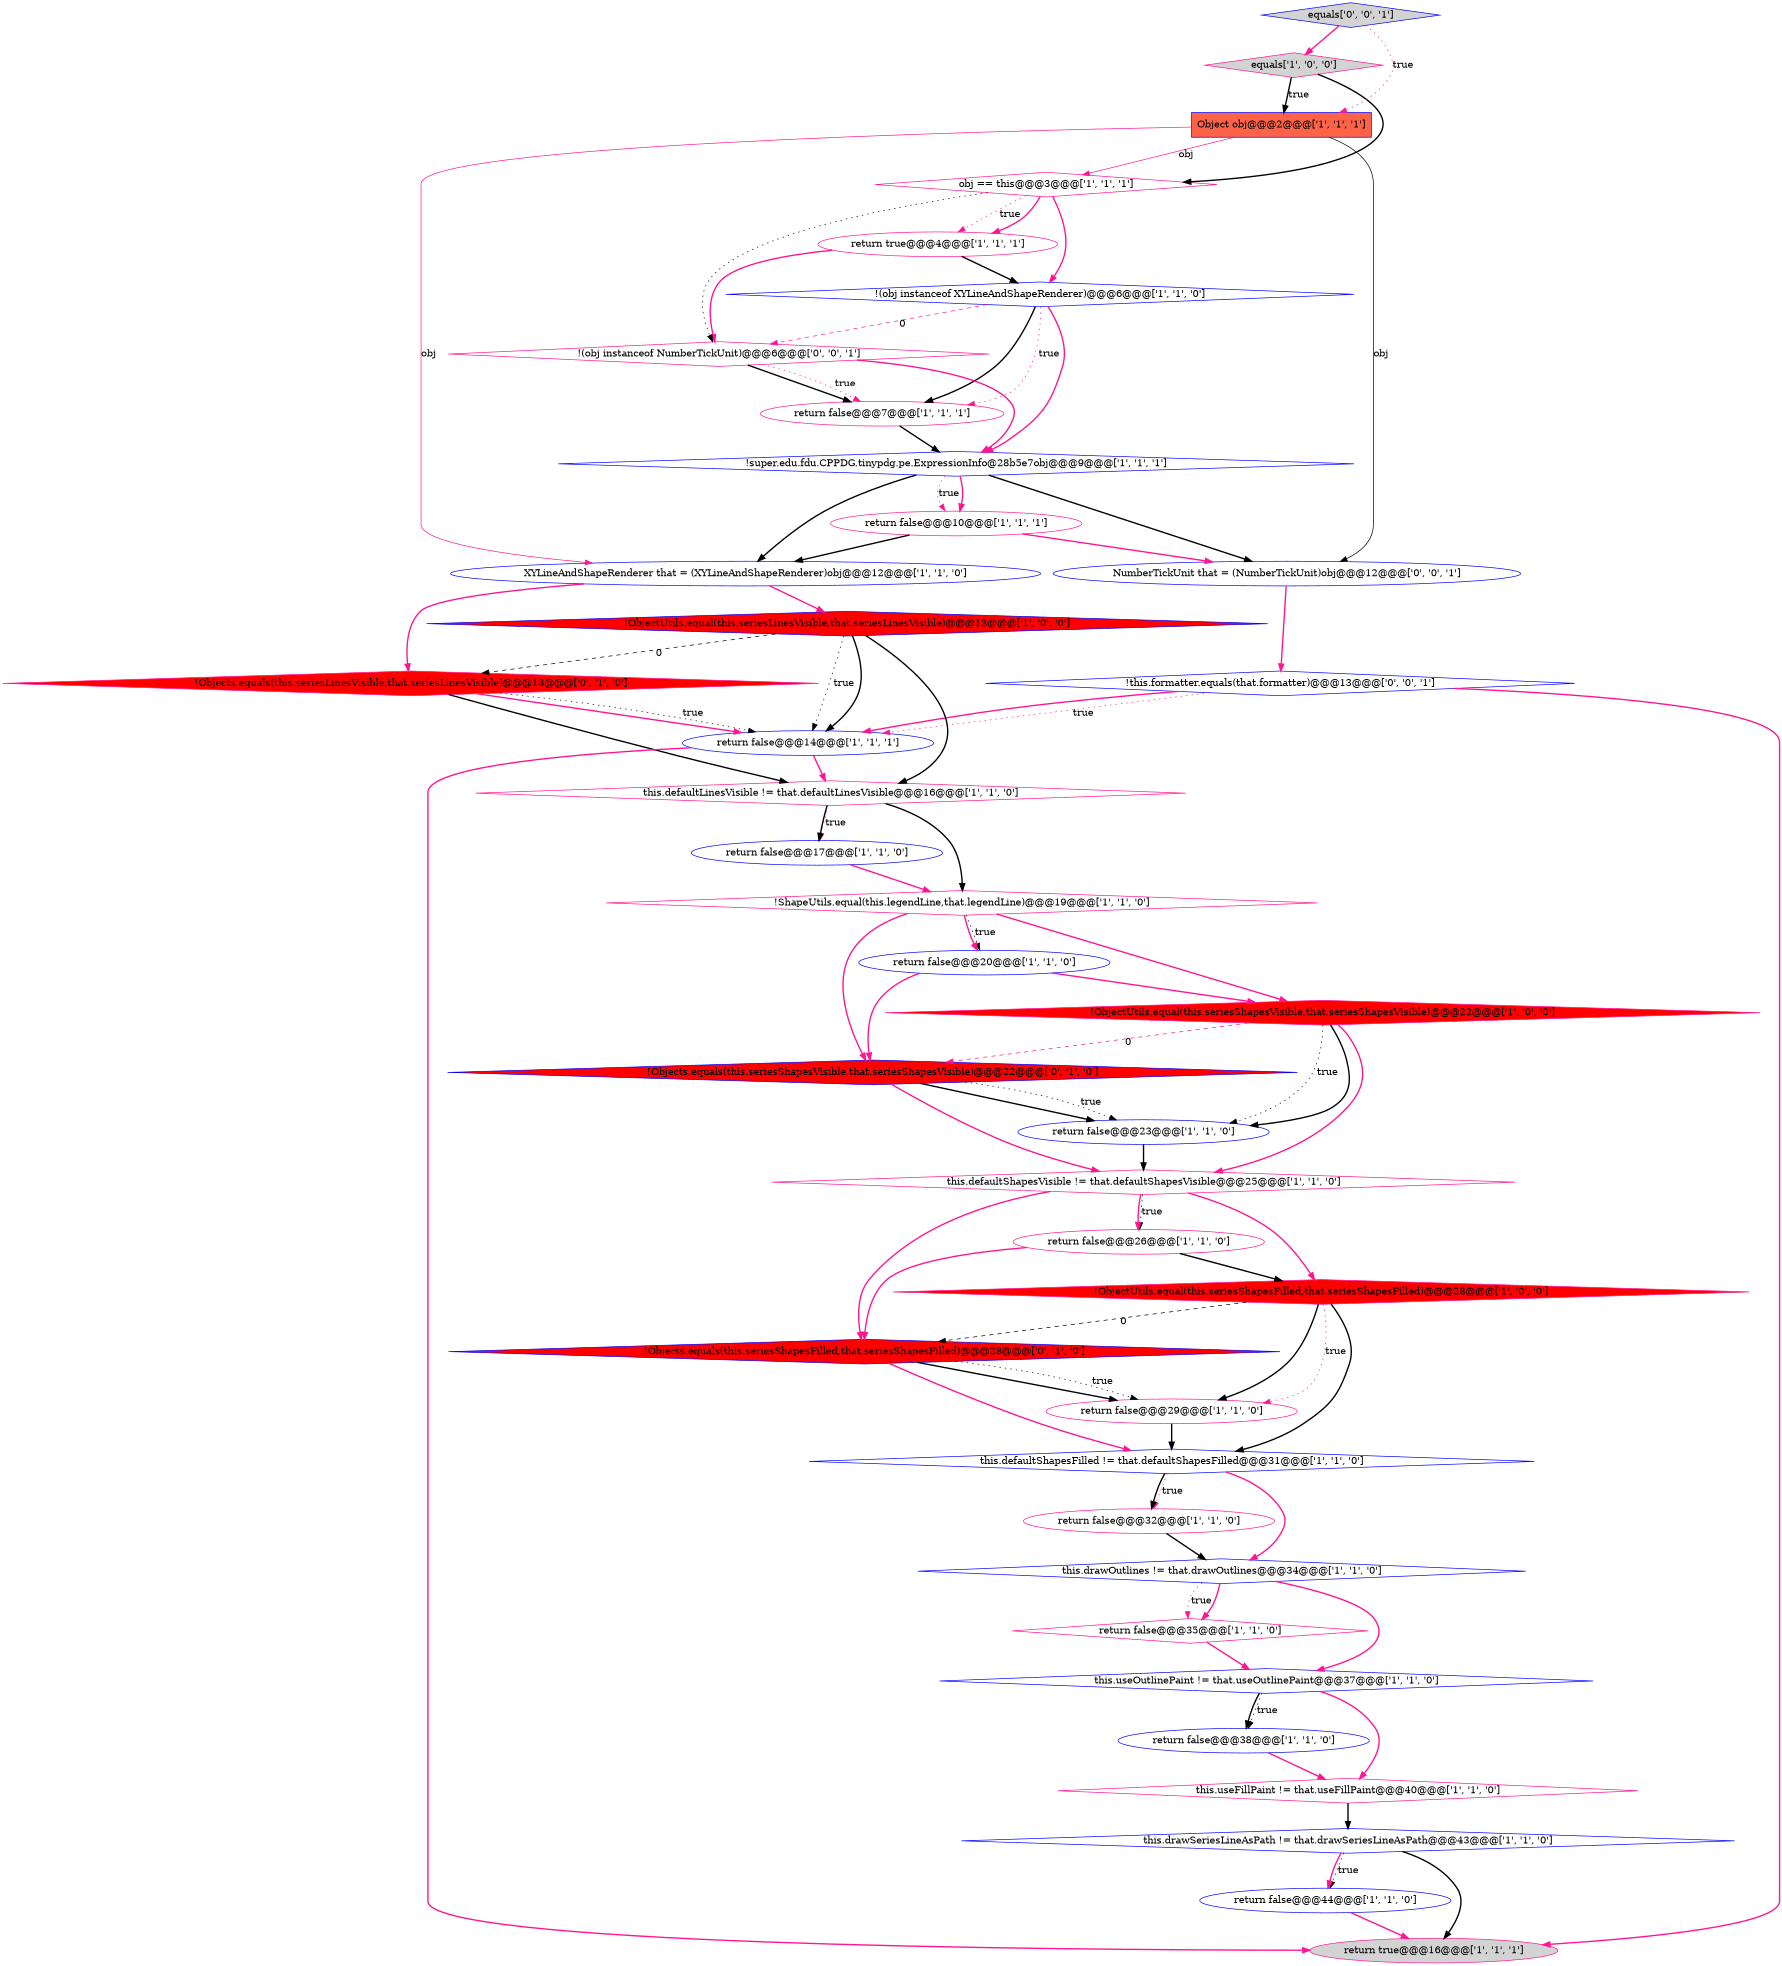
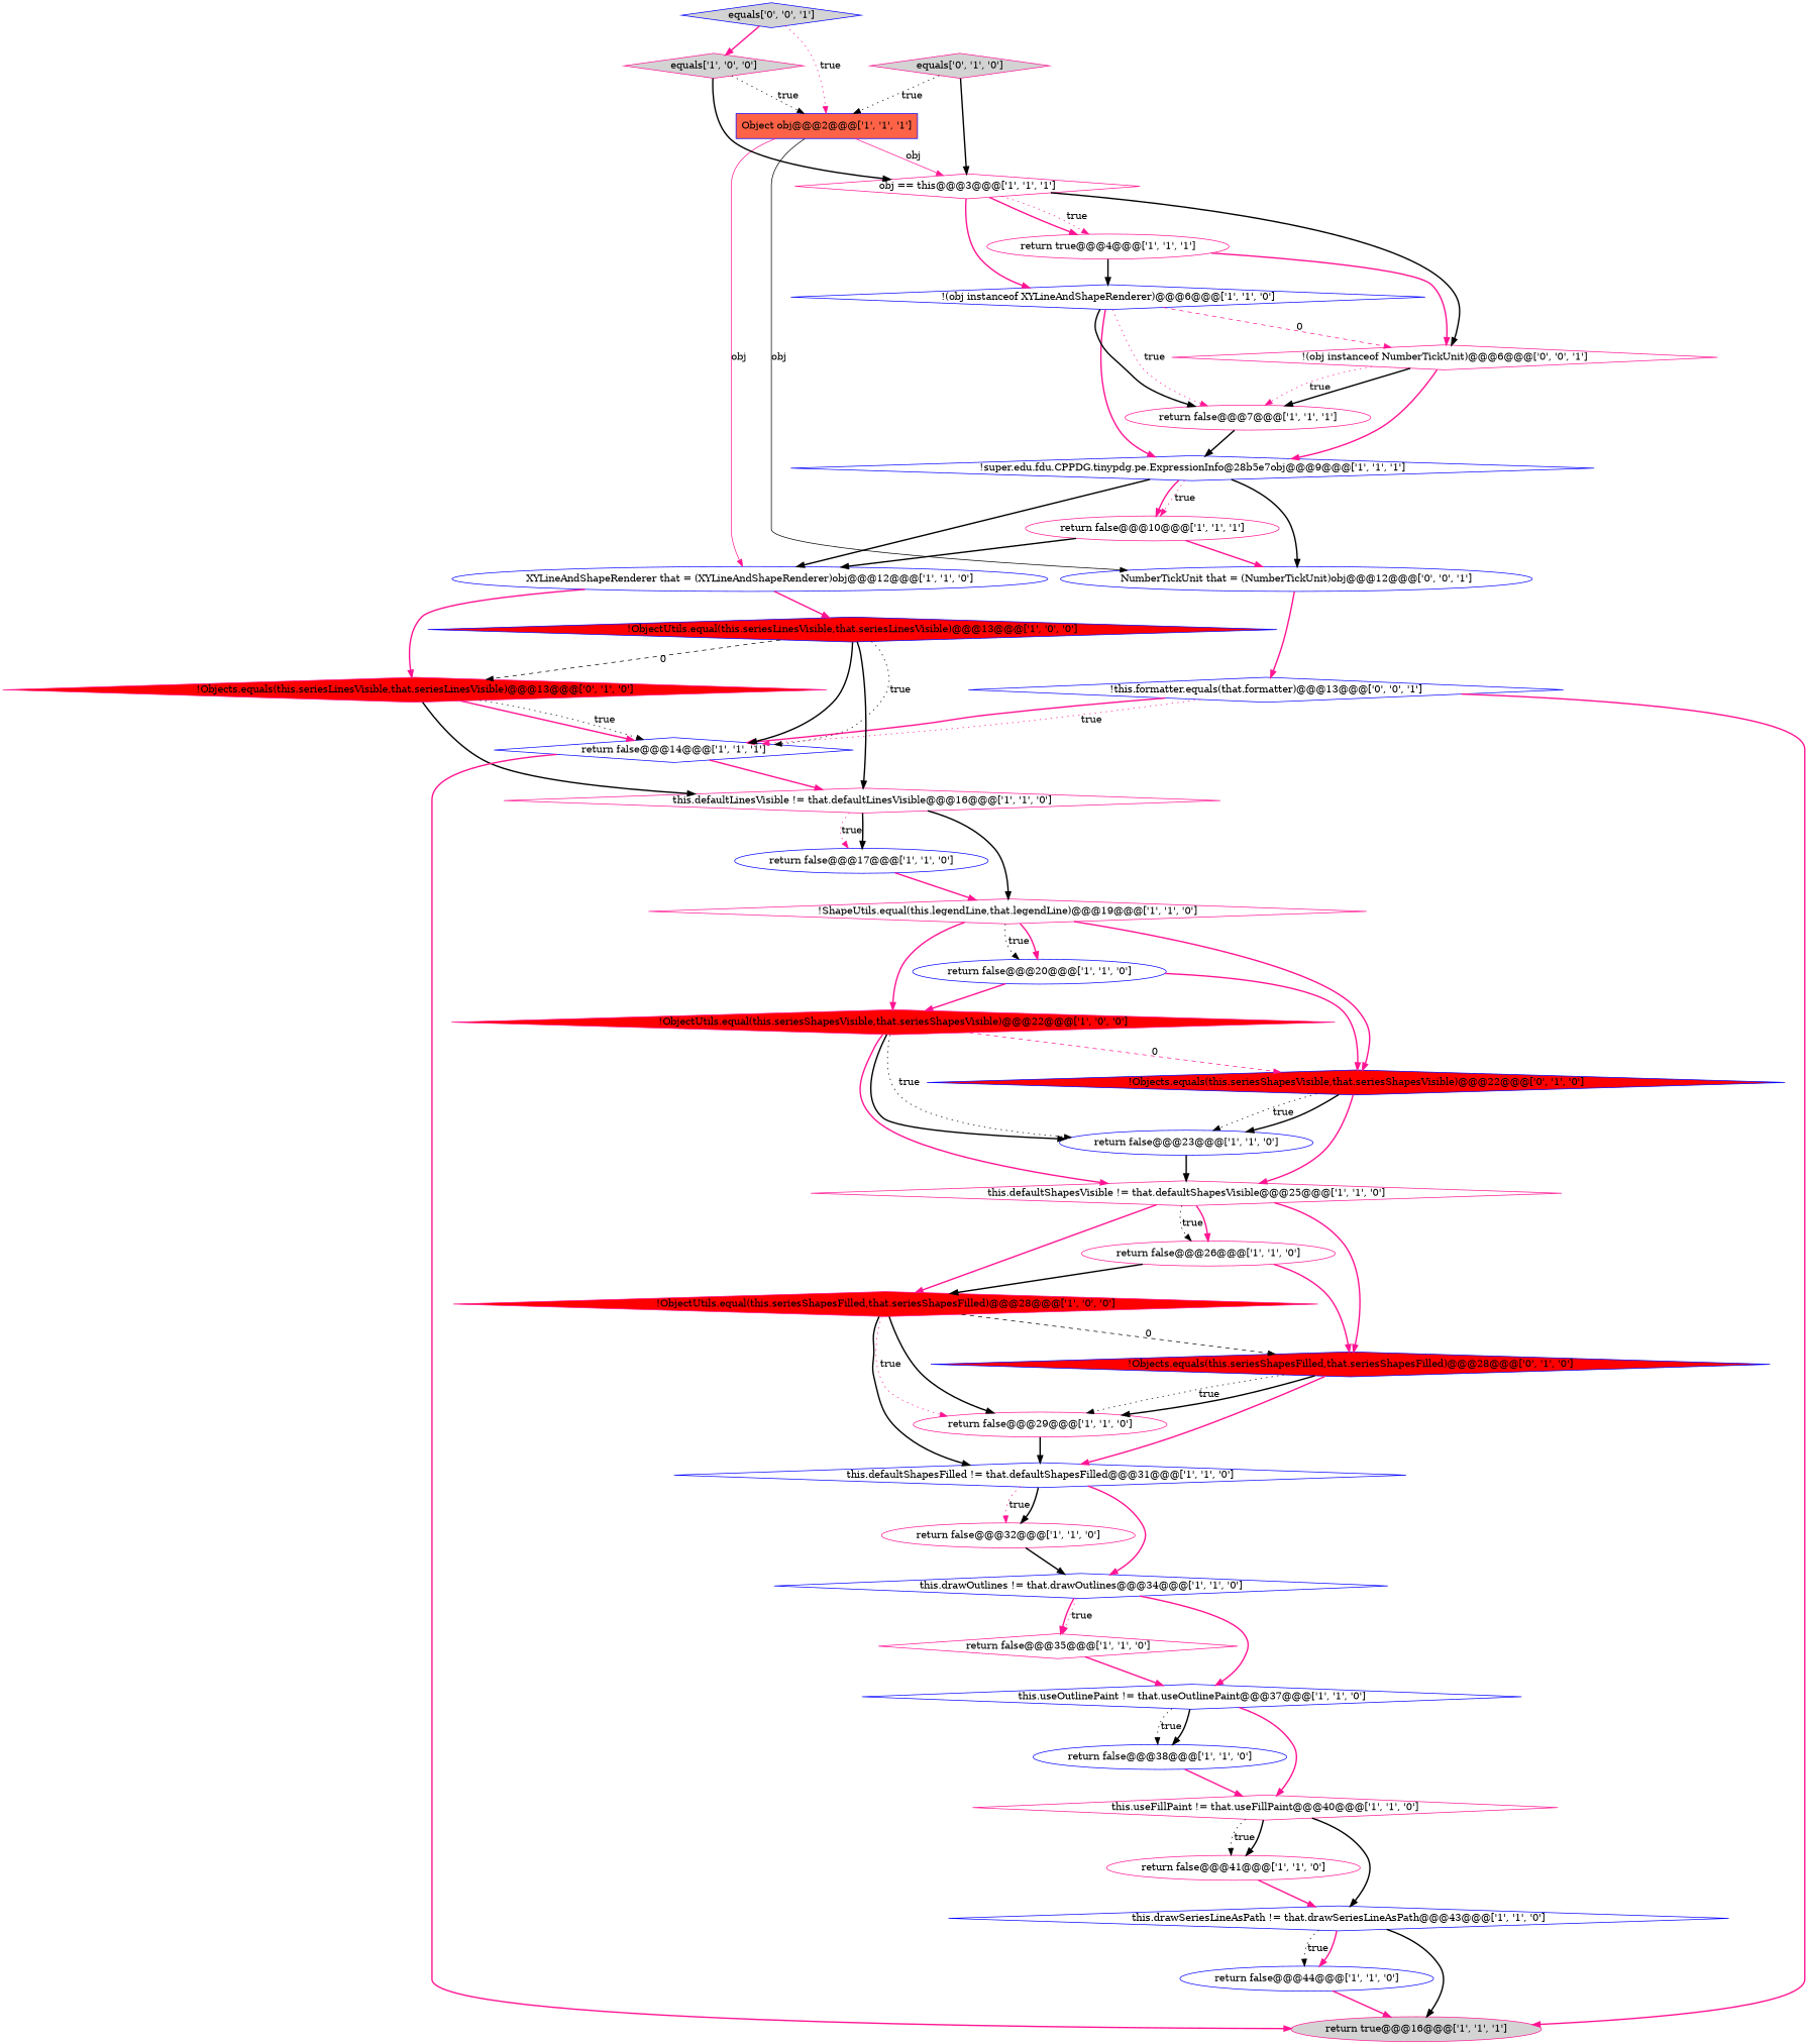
  digraph {
    node [color=deeppink fillcolor=white shape=diamond style=filled]
    edge [color=deeppink style=bold]
    n1 [label="return false@@@35@@@['1', '1', '0']"]
    n2 [color=blue label="this.useOutlinePaint != that.useOutlinePaint@@@37@@@['1', '1', '0']"]
    n3 [label="this.useFillPaint != that.useFillPaint@@@40@@@['1', '1', '0']"]
    n4 [color=blue label="return false@@@38@@@['1', '1', '0']" shape=ellipse]
    n5 [fillcolor=red label="!ObjectUtils.equal(this.seriesShapesVisible,that.seriesShapesVisible)@@@22@@@['1', '0', '0']"]
    n6 [color=blue fillcolor=red label="!Objects.equals(this.seriesShapesVisible,that.seriesShapesVisible)@@@22@@@['0', '1', '0']"]
    n7 [label="this.defaultShapesVisible != that.defaultShapesVisible@@@25@@@['1', '1', '0']"]
    n8 [color=blue label="return false@@@23@@@['1', '1', '0']" shape=ellipse]
    n9 [label="return false@@@26@@@['1', '1', '0']" shape=ellipse]
    n10 [fillcolor=red label="!ObjectUtils.equal(this.seriesShapesFilled,that.seriesShapesFilled)@@@28@@@['1', '0', '0']"]
    n11 [color=blue fillcolor=red label="!Objects.equals(this.seriesShapesFilled,that.seriesShapesFilled)@@@28@@@['0', '1', '0']"]
+   n12 [label="return false@@@41@@@['1', '1', '0']" shape=ellipse]
    n13 [color=blue label="this.drawSeriesLineAsPath != that.drawSeriesLineAsPath@@@43@@@['1', '1', '0']"]
    n14 [label="return false@@@29@@@['1', '1', '0']" shape=ellipse]
    n15 [color=blue label="this.defaultShapesFilled != that.defaultShapesFilled@@@31@@@['1', '1', '0']"]
    n16 [fillcolor=lightgray label="return true@@@16@@@['1', '1', '1']" shape=ellipse]
    n17 [color=blue label="return false@@@44@@@['1', '1', '0']" shape=ellipse]
    n18 [label="return true@@@4@@@['1', '1', '1']" shape=ellipse]
    n19 [color=blue label="!(obj instanceof XYLineAndShapeRenderer)@@@6@@@['1', '1', '0']"]
    n20 [label="!(obj instanceof NumberTickUnit)@@@6@@@['0', '0', '1']"]
    n21 [color=blue label="!super.edu.fdu.CPPDG.tinypdg.pe.ExpressionInfo@28b5e7obj@@@9@@@['1', '1', '1']"]
    n22 [label="return false@@@7@@@['1', '1', '1']" shape=ellipse]
    n23 [label="return false@@@10@@@['1', '1', '1']" shape=ellipse]
    n24 [color=blue label="NumberTickUnit that = (NumberTickUnit)obj@@@12@@@['0', '0', '1']" shape=ellipse]
    n25 [color=blue label="XYLineAndShapeRenderer that = (XYLineAndShapeRenderer)obj@@@12@@@['1', '1', '0']" shape=ellipse]
    n26 [label="this.defaultLinesVisible != that.defaultLinesVisible@@@16@@@['1', '1', '0']"]
    n27 [label="!ShapeUtils.equal(this.legendLine,that.legendLine)@@@19@@@['1', '1', '0']"]
    n28 [color=blue label="return false@@@17@@@['1', '1', '0']" shape=ellipse]
    n29 [color=blue label="return false@@@20@@@['1', '1', '0']" shape=ellipse]
+   n30 [fillcolor=lightgray label="equals['0', '1', '0']"]
    n31 [label="obj == this@@@3@@@['1', '1', '1']"]
    n32 [color=blue fillcolor=tomato label="Object obj@@@2@@@['1', '1', '1']" shape=box]
    n33 [color=blue label="this.drawOutlines != that.drawOutlines@@@34@@@['1', '1', '0']"]
    n34 [color=blue label="!this.formatter.equals(that.formatter)@@@13@@@['0', '0', '1']"]
    n35 [fillcolor=red label="!Objects.equals(this.seriesLinesVisible,that.seriesLinesVisible)@@@13@@@['0', '1', '0']"]
    n36 [color=blue fillcolor=red label="!ObjectUtils.equal(this.seriesLinesVisible,that.seriesLinesVisible)@@@13@@@['1', '0', '0']"]
-   n37 [color=blue label="return false@@@14@@@['1', '1', '1']" shape=ellipse]
+   n37 [color=blue label="return false@@@14@@@['1', '1', '1']"]
    n38 [label="return false@@@32@@@['1', '1', '0']" shape=ellipse]
    n39 [fillcolor=lightgray label="equals['1', '0', '0']"]
    n40 [color=blue fillcolor=lightgray label="equals['0', '0', '1']"]
    n1 -> n2
    n2 -> n3
    n2 -> n4 [color=black label=true style=dotted]
    n2 -> n4 [color=black]
+   n3 -> n12 [color=black label=true style=dotted]
+   n3 -> n12 [color=black]
    n3 -> n13 [color=black]
    n4 -> n3
    n5 -> n6 [label=0 style=dashed]
    n5 -> n7
    n5 -> n8 [color=black]
    n5 -> n8 [color=black label=true style=dotted]
    n6 -> n7
    n6 -> n8 [color=black label=true style=dotted]
    n6 -> n8 [color=black]
    n7 -> n9 [color=black label=true style=dotted]
    n7 -> n9
    n7 -> n10
    n7 -> n11
    n8 -> n7 [color=black]
    n9 -> n10 [color=black]
    n9 -> n11
    n10 -> n11 [color=black label=0 style=dashed]
    n10 -> n14 [label=true style=dotted]
    n10 -> n14 [color=black]
    n10 -> n15 [color=black]
    n11 -> n14 [color=black label=true style=dotted]
    n11 -> n14 [color=black]
    n11 -> n15
+   n12 -> n13
    n13 -> n16 [color=black]
    n13 -> n17 [color=black label=true style=dotted]
    n13 -> n17
    n14 -> n15 [color=black]
    n15 -> n33
    n15 -> n38 [label=true style=dotted]
    n15 -> n38 [color=black]
    n17 -> n16
    n18 -> n19 [color=black]
    n18 -> n20
    n19 -> n20 [label=0 style=dashed]
    n19 -> n21
    n19 -> n22 [label=true style=dotted]
    n19 -> n22 [color=black]
    n20 -> n21
    n20 -> n22 [color=black]
    n20 -> n22 [label=true style=dotted]
    n21 -> n23
    n21 -> n23 [label=true style=dotted]
    n21 -> n24 [color=black]
    n21 -> n25 [color=black]
    n22 -> n21 [color=black]
    n23 -> n24
    n23 -> n25 [color=black]
    n24 -> n34
    n25 -> n35
    n25 -> n36
    n26 -> n27 [color=black]
    n26 -> n28 [label=true style=dotted]
    n26 -> n28 [color=black]
    n27 -> n5
    n27 -> n6
    n27 -> n29 [color=black label=true style=dotted]
    n27 -> n29
    n28 -> n27
    n29 -> n5
    n29 -> n6
+   n30 -> n31 [color=black]
+   n30 -> n32 [color=black label=true style=dotted]
    n31 -> n18 [label=true style=dotted]
    n31 -> n18
    n31 -> n19
-   n31 -> n20 [color=black style=dotted]
+   n31 -> n20 [color=black]
    n32 -> n24 [color=black label=obj style=solid]
    n32 -> n25 [label=obj style=solid]
    n32 -> n31 [label=obj style=solid]
    n33 -> n1 [label=true style=dotted]
    n33 -> n1
    n33 -> n2
    n34 -> n16
    n34 -> n37 [label=true style=dotted]
    n34 -> n37
    n35 -> n26 [color=black]
    n35 -> n37
    n35 -> n37 [color=black label=true style=dotted]
    n36 -> n26 [color=black]
    n36 -> n35 [color=black label=0 style=dashed]
    n36 -> n37 [color=black label=true style=dotted]
    n36 -> n37 [color=black]
    n37 -> n16
    n37 -> n26
    n38 -> n33 [color=black]
    n39 -> n31 [color=black]
-   n39 -> n32 [color=black label=true]
+   n39 -> n32 [color=black label=true style=dotted]
    n40 -> n32 [label=true style=dotted]
    n40 -> n39
  }
